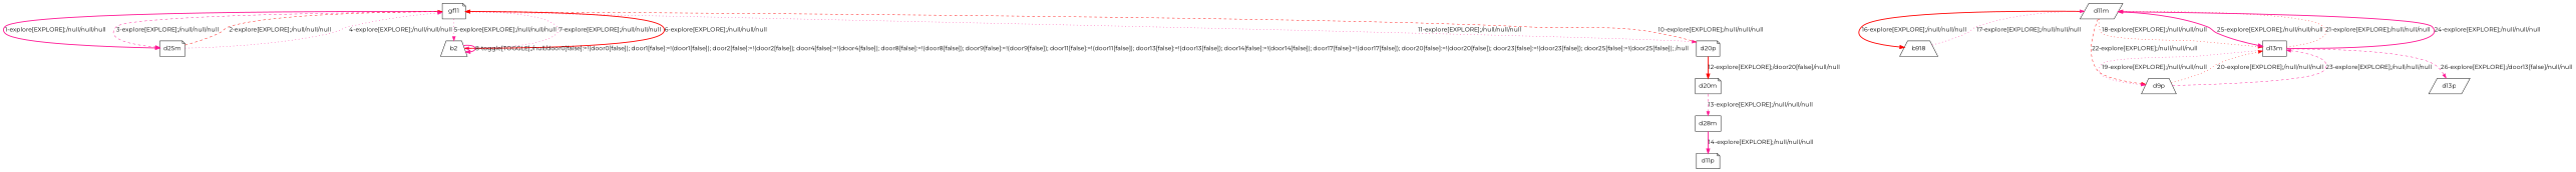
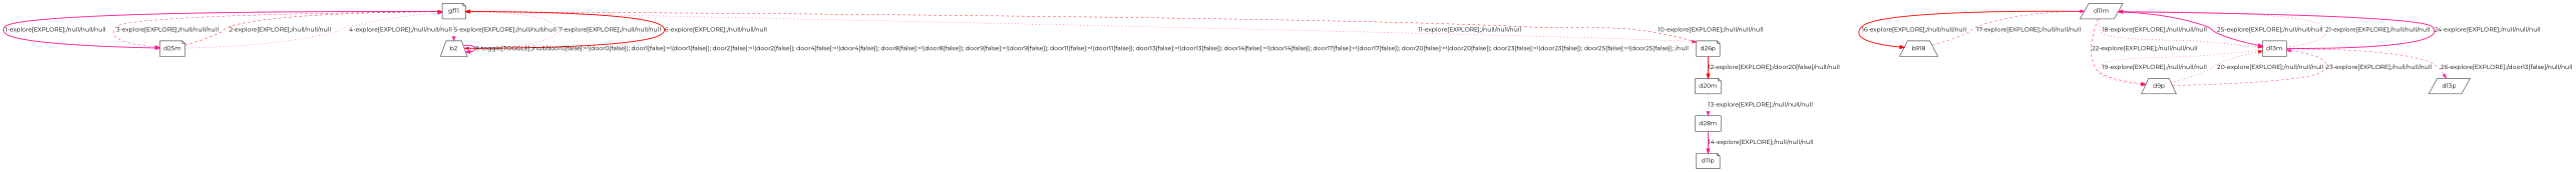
  digraph {
    fontname=Montserrat
    node [fontname=Montserrat shape=note]
    edge [color=deeppink fontname=Montserrat style=dotted]
    gf11
    d25m
    b2 [shape=trapezium]
-   d20p
+   d20p [label=d26p]
    d20m
    d28m [shape=box]
    d11p
    d11m [shape=parallelogram]
    n9 [label=b918 shape=trapezium]
    d13m [shape=box]
    d9p [shape=trapezium]
    d13p [shape=parallelogram]
    gf11 -> d25m [label="1-explore[EXPLORE];/null/null/null" style=bold]
    gf11 -> d25m [label="3-explore[EXPLORE];/null/null/null" style=dashed]
    gf11 -> b2 [label="5-explore[EXPLORE];/null/null/null"]
    gf11 -> b2 [label="7-explore[EXPLORE];/null/null/null"]
    gf11 -> d20p [label="11-explore[EXPLORE];/null/null/null"]
    d25m -> gf11 [color=red label="2-explore[EXPLORE];/null/null/null" style=dashed]
    d25m -> gf11 [label="4-explore[EXPLORE];/null/null/null"]
    b2 -> gf11 [color=red label="6-explore[EXPLORE];/null/null/null" style=bold]
    b2 -> b2 [label="8-toggle[TOGGLE];/null/door0[false]:=!(door0[false]); door1[false]:=!(door1[false]); door2[false]:=!(door2[false]); door4[false]:=!(door4[false]); door8[false]:=!(door8[false]); door9[false]:=!(door9[false]); door11[false]:=!(door11[false]); door13[false]:=!(door13[false]); door14[false]:=!(door14[false]); door17[false]:=!(door17[false]); door20[false]:=!(door20[false]); door23[false]:=!(door23[false]); door25[false]:=!(door25[false]); /null" style=bold]
    d20p -> gf11 [color=red label="10-explore[EXPLORE];/null/null/null" style=dashed]
    d20p -> d20m [color=red label="12-explore[EXPLORE];/door20[false]/null/null" style=bold]
-   d20m -> d28m [label="13-explore[EXPLORE];/null/null/null" style=dashed]
+   d20m -> d28m [label="13-explore[EXPLORE];/null/null/null"]
    d28m -> d11p [label="14-explore[EXPLORE];/null/null/null" style=bold]
    d11m -> n9 [color=red label="16-explore[EXPLORE];/null/null/null" style=bold]
    d11m -> d13m [color=red label="18-explore[EXPLORE];/null/null/null"]
    d11m -> d13m [label="25-explore[EXPLORE];/null/null/null" style=bold]
    d11m -> d9p [color=red label="22-explore[EXPLORE];/null/null/null" style=dashed]
-   n9 -> d11m [label="17-explore[EXPLORE];/null/null/null"]
+   n9 -> d11m [label="17-explore[EXPLORE];/null/null/null" style=dashed]
    d13m -> d11m [color=red label="21-explore[EXPLORE];/null/null/null"]
    d13m -> d11m [label="24-explore[EXPLORE];/null/null/null" style=bold]
    d13m -> d9p [label="19-explore[EXPLORE];/null/null/null"]
    d13m -> d13p [label="26-explore[EXPLORE];/door13[false]/null/null" style=dashed]
    d9p -> d13m [color=red label="20-explore[EXPLORE];/null/null/null"]
    d9p -> d13m [label="23-explore[EXPLORE];/null/null/null" style=dashed]
  }
